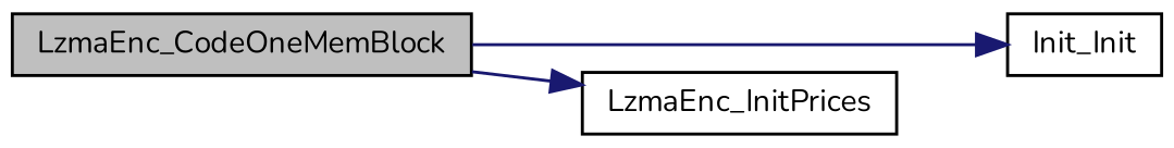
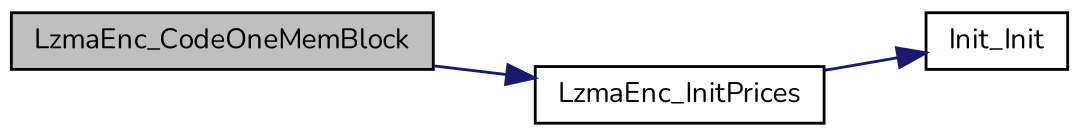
  digraph {
    fontname=Nunito
    rankdir=LR
    node [color=black fillcolor=white fontname=Nunito fontsize=10 shape=record style=filled]
    edge [color=midnightblue fontname=Nunito fontsize=10 labelfontname=Helvetica labelfontsize=10 style=solid]
    n1 [fillcolor=grey75 fontcolor=black height=0.2 label=LzmaEnc_CodeOneMemBlock width=0.4]
    n2 [height=0.2 label=Init_Init width=0.4]
    n3 [height=0.2 label=LzmaEnc_InitPrices width=0.4]
-   n1 -> n2
+   n3 -> n2
    n1 -> n3
  }
